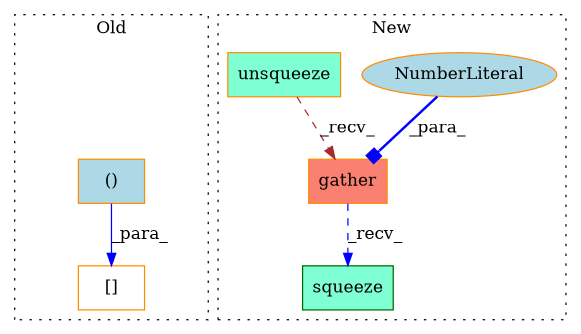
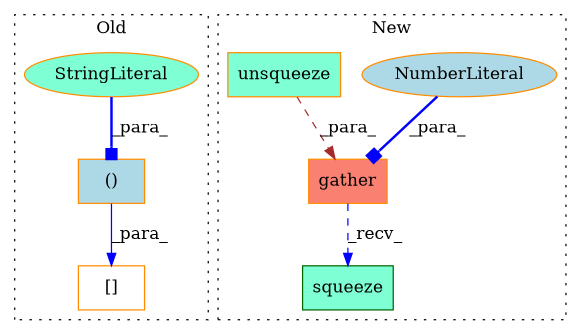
  digraph {
    node [a=32 color=darkorange fillcolor=aquamarine shape=box style=filled]
    edge [arrowhead=normal color=blue style=bold]
    n1 [a=106 fillcolor=lightblue l=31 label="()" s=4972]
    n2 [a=2 fillcolor=white l="12,2" label="[]" s="4960,5003"]
+   n3 [a=45 l=16 label=StringLiteral s=4987 shape=ellipse]
    n4 [fillcolor=salmon l="7,1" label=gather s="4967,5047"]
    n5 [a=34 fillcolor=lightblue l=1 label=NumberLiteral s=4974 shape=ellipse]
    n6 [l="10,1" label=unsqueeze s="5034,5046"]
    n7 [color=darkgreen l=9 label=squeeze s=5049]
    subgraph cluster_1 {
      label=Old
      style=dotted
      n1
      n2
+     n3
    }
    subgraph cluster_2 {
      label=New
      style=dotted
      n4
      n5
      n6
      n7
    }
    n1 -> n2 [label=_para_ style=solid]
+   n3 -> n1 [arrowhead=box label=_para_]
    n4 -> n7 [label=_recv_ style=dashed]
    n5 -> n4 [arrowhead=box label=_para_]
-   n6 -> n4 [color=brown label=_recv_ style=dashed]
+   n6 -> n4 [color=brown label=_para_ style=dashed]
  }
